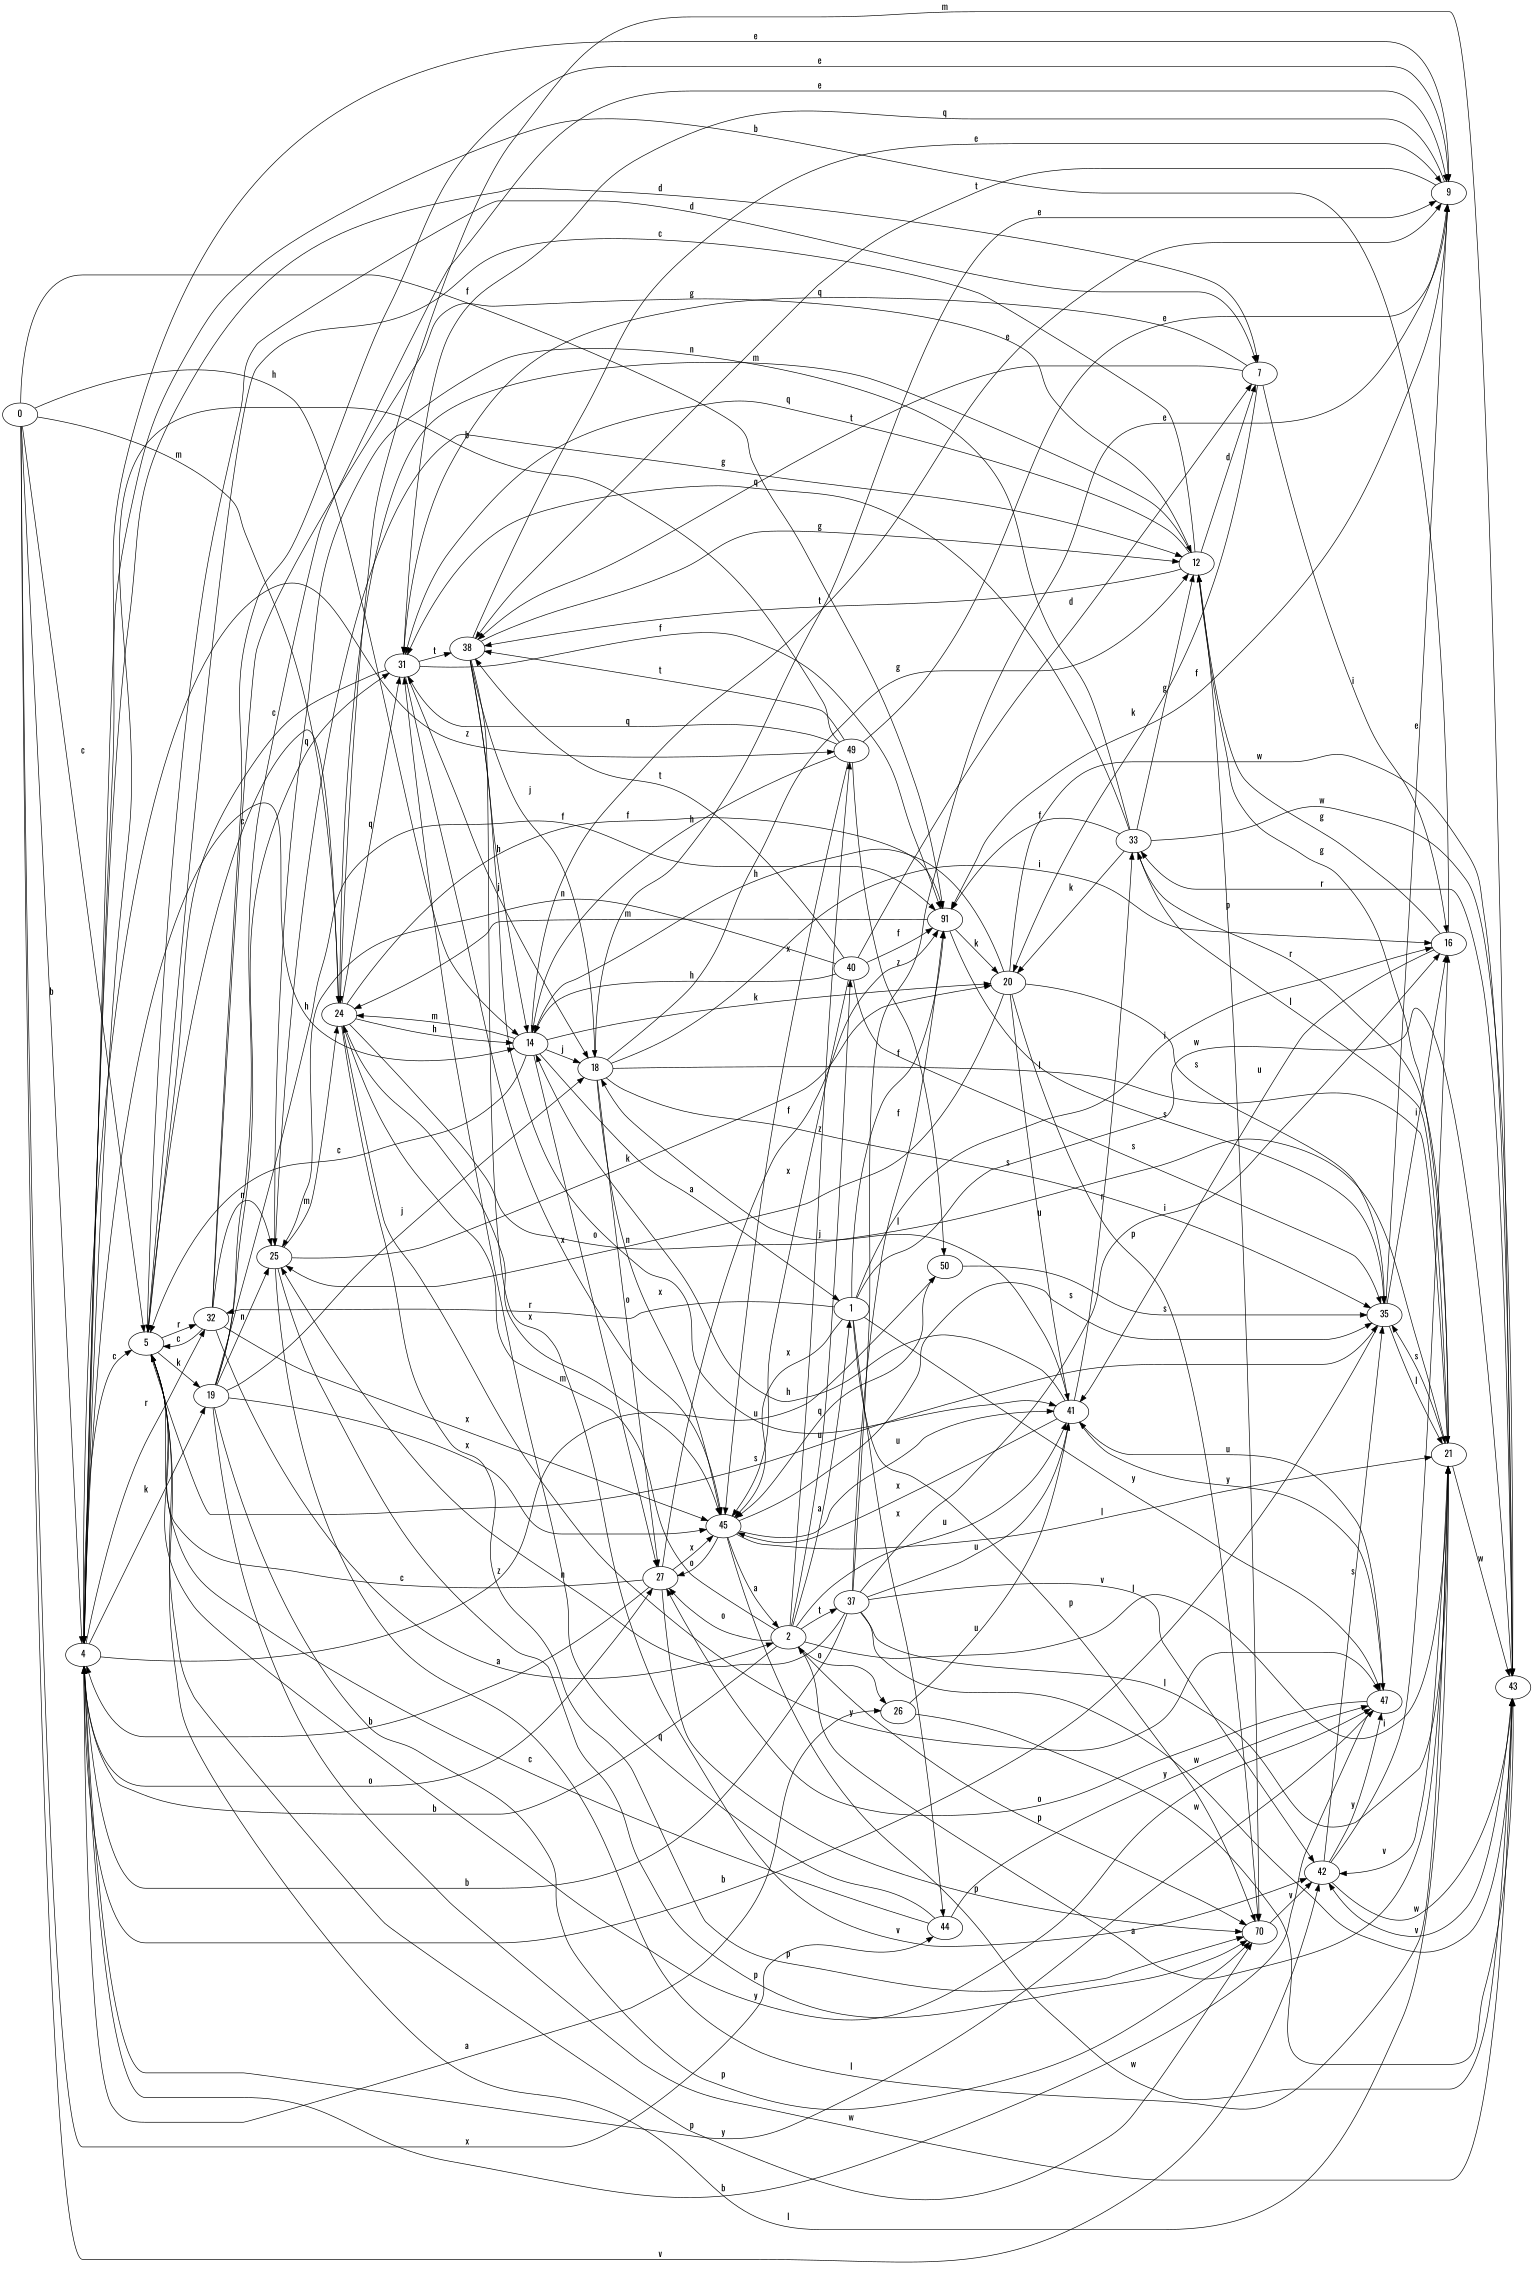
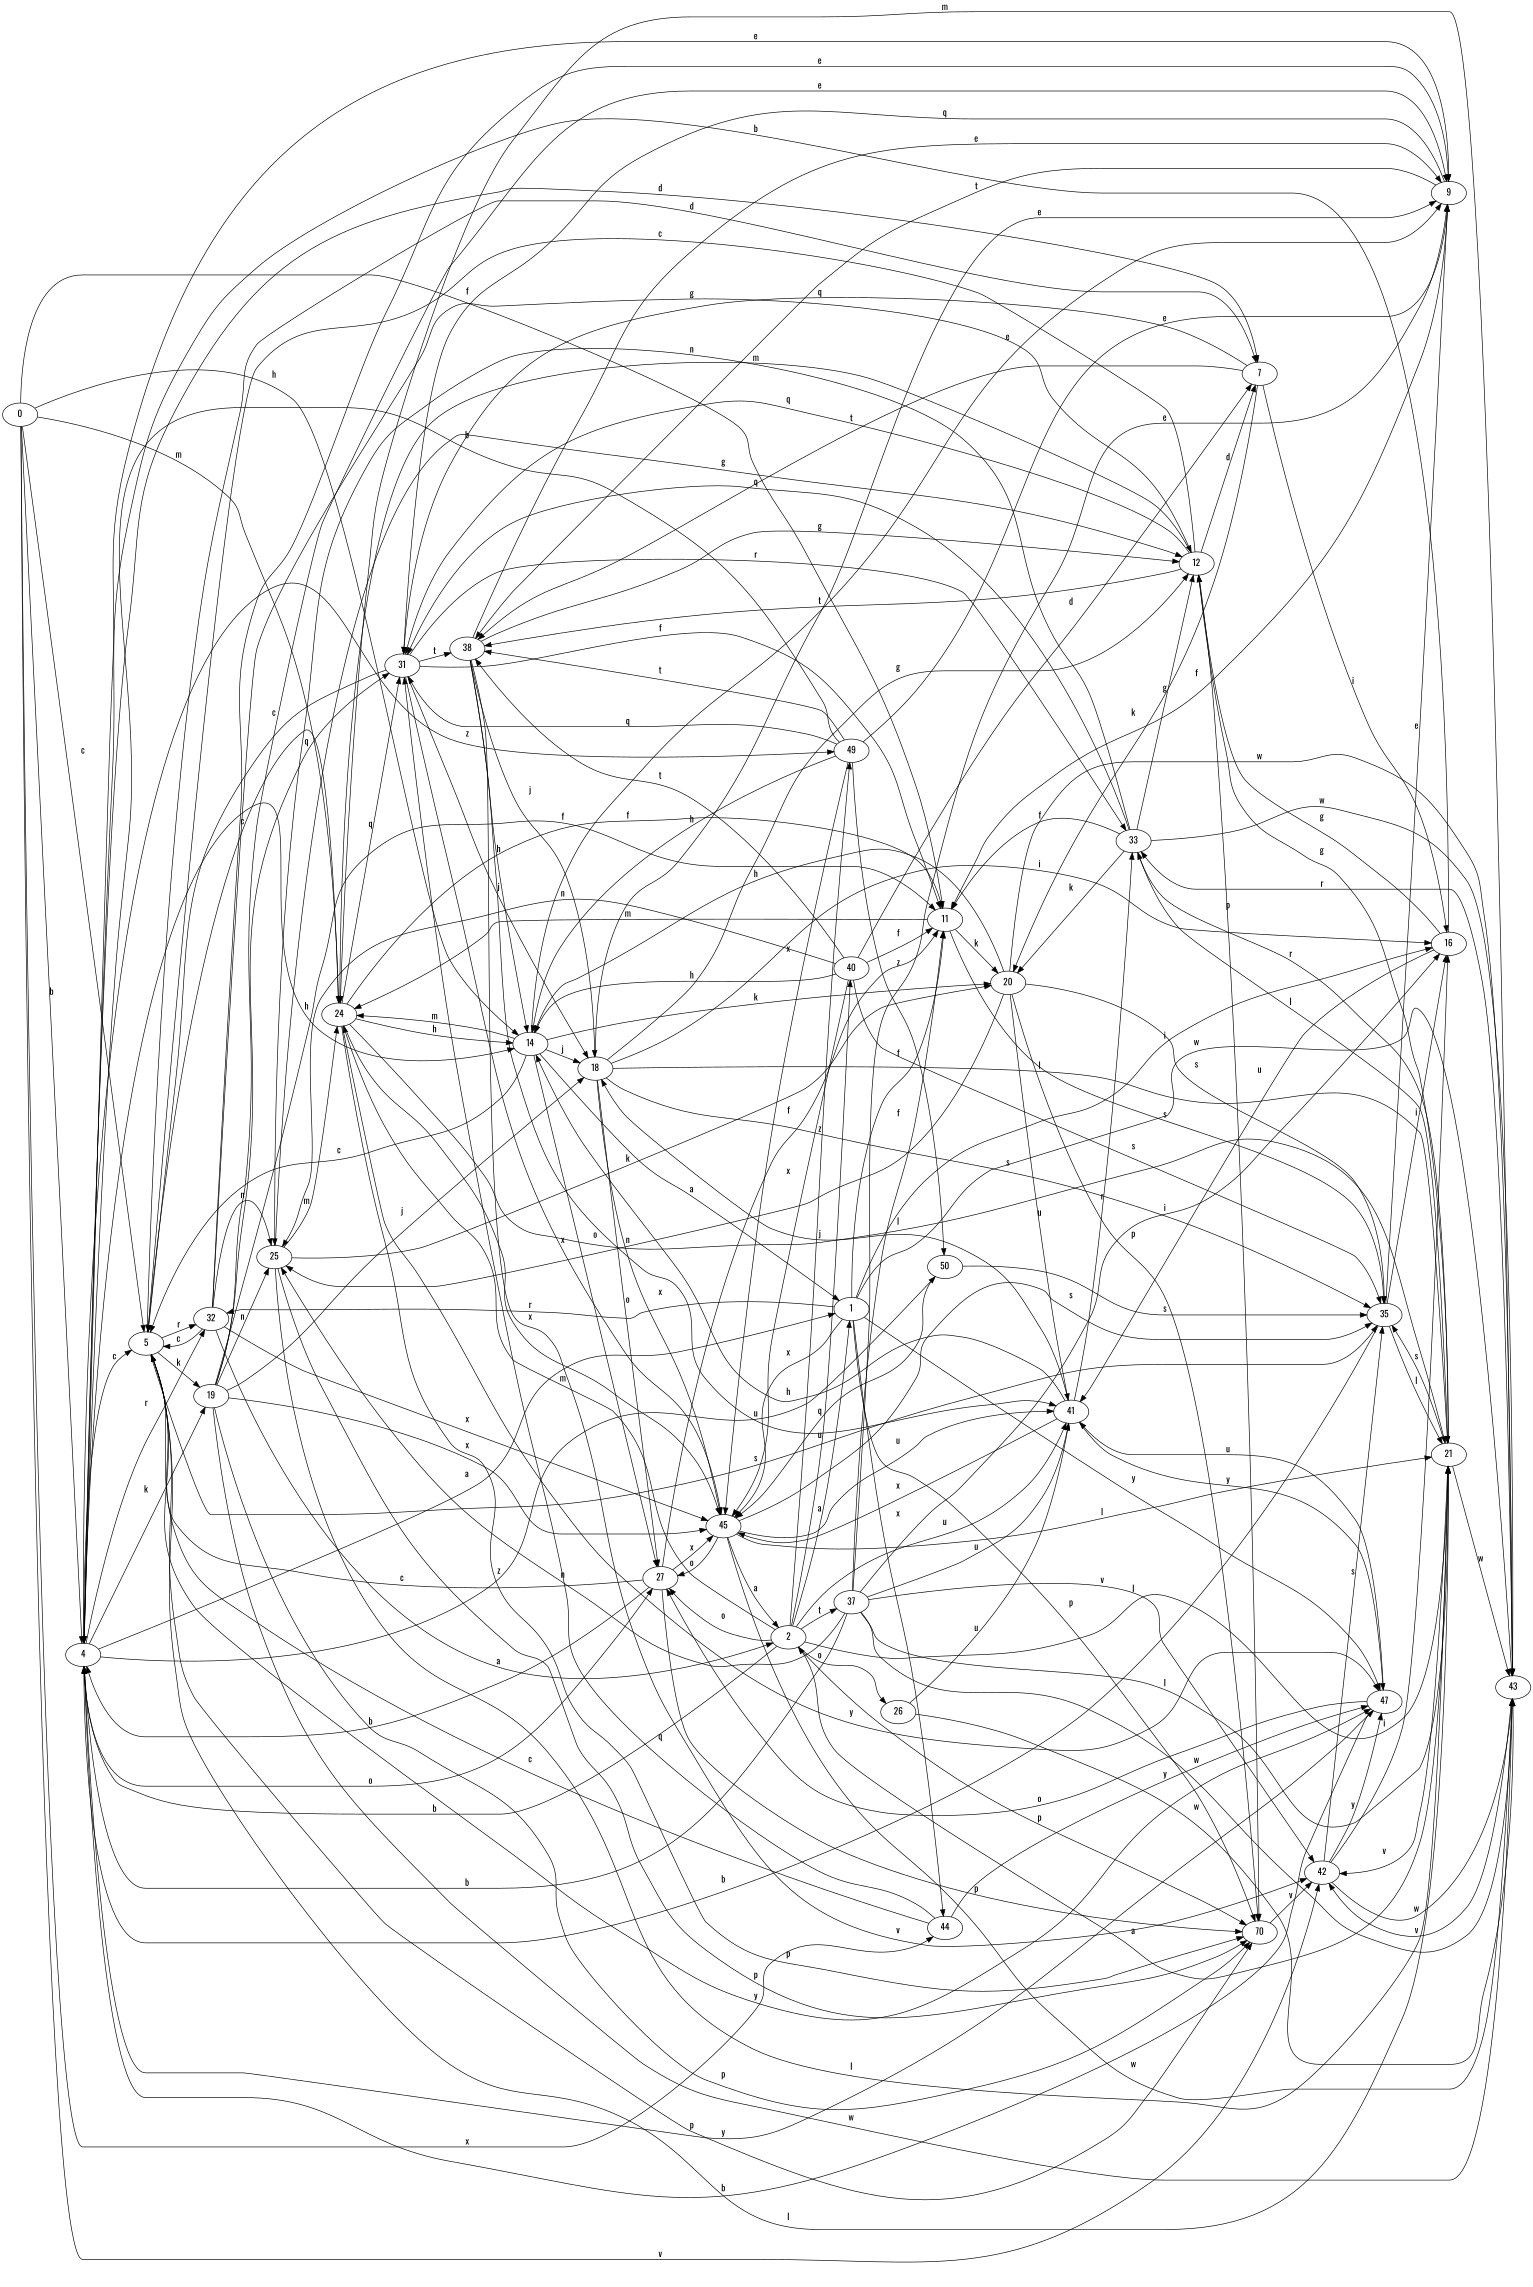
  strict digraph {
    fontname=Oswald
    rankdir=LR
    node [fontname=Oswald]
    edge [fontname=Oswald]
    0
    4
    5
-   11 [label=91]
+   11
    14
    24
    42
    44
    1
    32
    47
    27
    49
    7
    9
    19
    50
    n18 [label=70]
    21
    35
    20
    18
    45
    31
    16
    43
    41
    12
    2
    25
    33
    26
    37
    40
    38
    0 -> 4 [label=b]
    0 -> 5 [label=c]
    0 -> 11 [label=f]
    0 -> 14 [label=h]
    0 -> 24 [label=m]
    0 -> 42 [label=v]
    0 -> 44 [label=x]
    4 -> 5 [label=c]
    4 -> 14 [label=h]
-   4 -> 26 [label=a]
+   4 -> 1 [label=a]
    4 -> 32 [label=r]
    4 -> 47 [label=y]
    4 -> 27 [label=o]
    4 -> 49 [label=z]
    4 -> 7 [label=d]
    4 -> 9 [label=e]
    4 -> 19 [label=k]
    4 -> 50 [label=z]
    5 -> 32 [label=r]
    5 -> 47 [label=y]
    5 -> 7 [label=d]
    5 -> 19 [label=k]
    5 -> n18 [label=p]
    5 -> 21 [label=l]
    5 -> 35 [label=s]
    11 -> 24 [label=m]
    11 -> 35 [label=s]
    11 -> 20 [label=k]
    14 -> 5 [label=c]
    14 -> 24 [label=m]
    14 -> 1 [label=a]
    14 -> 27 [label=o]
    14 -> 9 [label=e]
    14 -> 20 [label=k]
    14 -> 18 [label=j]
    24 -> 5 [label=c]
    24 -> 11 [label=f]
    24 -> 14 [label=h]
    24 -> 47 [label=y]
    24 -> n18 [label=p]
    24 -> 21 [label=l]
    24 -> 45 [label=x]
    24 -> 31 [label=q]
    42 -> 47 [label=y]
    42 -> 35 [label=s]
    42 -> 16 [label=i]
    42 -> 43 [label=w]
    44 -> 5 [label=c]
    44 -> 47 [label=y]
    44 -> 31 [label=q]
    1 -> 11 [label=f]
    1 -> 44 [label=x]
    1 -> 32 [label=r]
    1 -> 47 [label=y]
    1 -> n18 [label=p]
    1 -> 45 [label=x]
    1 -> 16 [label=i]
    1 -> 43 [label=w]
    32 -> 5 [label=c]
    32 -> 9 [label=e]
    32 -> 45 [label=x]
    32 -> 12 [label=g]
    32 -> 2 [label=a]
    32 -> 25 [label=n]
    47 -> 4 [label=b]
    47 -> 27 [label=o]
    47 -> 41 [label=u]
    27 -> 4 [label=b]
    27 -> 5 [label=c]
    27 -> 11 [label=f]
    27 -> n18 [label=p]
    27 -> 45 [label=x]
    49 -> 4 [label=b]
    49 -> 14 [label=h]
    49 -> 9 [label=e]
    49 -> 50 [label=z]
    49 -> 45 [label=x]
    49 -> 31 [label=q]
    49 -> 38 [label=t]
    7 -> 20 [label=k]
    7 -> 31 [label=q]
    7 -> 16 [label=i]
    7 -> 38 [label=t]
    9 -> 11 [label=f]
    9 -> 31 [label=q]
    9 -> 38 [label=t]
    19 -> 11 [label=f]
    19 -> 9 [label=e]
    19 -> n18 [label=p]
    19 -> 18 [label=j]
    19 -> 45 [label=x]
    19 -> 31 [label=q]
    19 -> 43 [label=w]
    19 -> 25 [label=n]
    50 -> 35 [label=s]
    50 -> 45 [label=q]
    n18 -> 42 [label=v]
    21 -> 42 [label=v]
    21 -> 35 [label=s]
    21 -> 43 [label=w]
    21 -> 12 [label=g]
    21 -> 2 [label=a]
    21 -> 33 [label=r]
    35 -> 4 [label=b]
    35 -> 9 [label=e]
    35 -> 21 [label=l]
    35 -> 16 [label=i]
    20 -> 14 [label=h]
    20 -> n18 [label=p]
    20 -> 35 [label=s]
    20 -> 43 [label=w]
    20 -> 41 [label=u]
    20 -> 25 [label=n]
    18 -> 27 [label=o]
    18 -> 9 [label=e]
    18 -> 21 [label=l]
    18 -> 35 [label=s]
    18 -> 45 [label=x]
    18 -> 16 [label=i]
    18 -> 12 [label=g]
    45 -> 27 [label=o]
    45 -> 21 [label=l]
    45 -> 35 [label=s]
    45 -> 43 [label=w]
    45 -> 41 [label=u]
    45 -> 2 [label=a]
    31 -> 5 [label=c]
    31 -> 11 [label=f]
    31 -> 18 [label=j]
    31 -> 45 [label=x]
+   31 -> 33 [label=r]
    31 -> 38 [label=t]
    16 -> 4 [label=b]
    16 -> 41 [label=u]
    16 -> 12 [label=g]
    43 -> 24 [label=m]
    43 -> 42 [label=v]
    43 -> 33 [label=r]
    41 -> 14 [label=h]
    41 -> 47 [label=y]
    41 -> 18 [label=j]
    41 -> 45 [label=x]
    41 -> 33 [label=r]
    12 -> 5 [label=c]
    12 -> 24 [label=m]
    12 -> 7 [label=d]
    12 -> n18 [label=p]
    12 -> 31 [label=q]
    12 -> 38 [label=t]
    2 -> 4 [label=b]
    2 -> 24 [label=m]
    2 -> 1 [label=a]
    2 -> 27 [label=o]
    2 -> 49 [label=z]
    2 -> n18 [label=p]
    2 -> 21 [label=l]
    2 -> 41 [label=u]
    2 -> 26 [label=o]
    2 -> 37 [label=t]
    2 -> 40 [label=u]
    25 -> 24 [label=m]
    25 -> n18 [label=p]
    25 -> 21 [label=l]
    25 -> 20 [label=k]
    25 -> 12 [label=g]
    33 -> 11 [label=f]
    33 -> 21 [label=l]
    33 -> 20 [label=k]
    33 -> 31 [label=q]
    33 -> 43 [label=w]
    33 -> 12 [label=g]
    33 -> 25 [label=n]
    26 -> 43 [label=w]
    26 -> 41 [label=u]
    37 -> 4 [label=b]
    37 -> 11 [label=f]
    37 -> 42 [label=v]
    37 -> 9 [label=e]
    37 -> 21 [label=l]
    37 -> 16 [label=i]
    37 -> 43 [label=w]
    37 -> 41 [label=u]
    37 -> 25 [label=n]
    40 -> 11 [label=f]
    40 -> 14 [label=h]
    40 -> 7 [label=d]
    40 -> 35 [label=s]
    40 -> 45 [label=x]
    40 -> 25 [label=n]
    40 -> 38 [label=t]
    38 -> 14 [label=h]
    38 -> 42 [label=v]
    38 -> 9 [label=e]
    38 -> 18 [label=j]
    38 -> 41 [label=u]
    38 -> 12 [label=g]
  }
